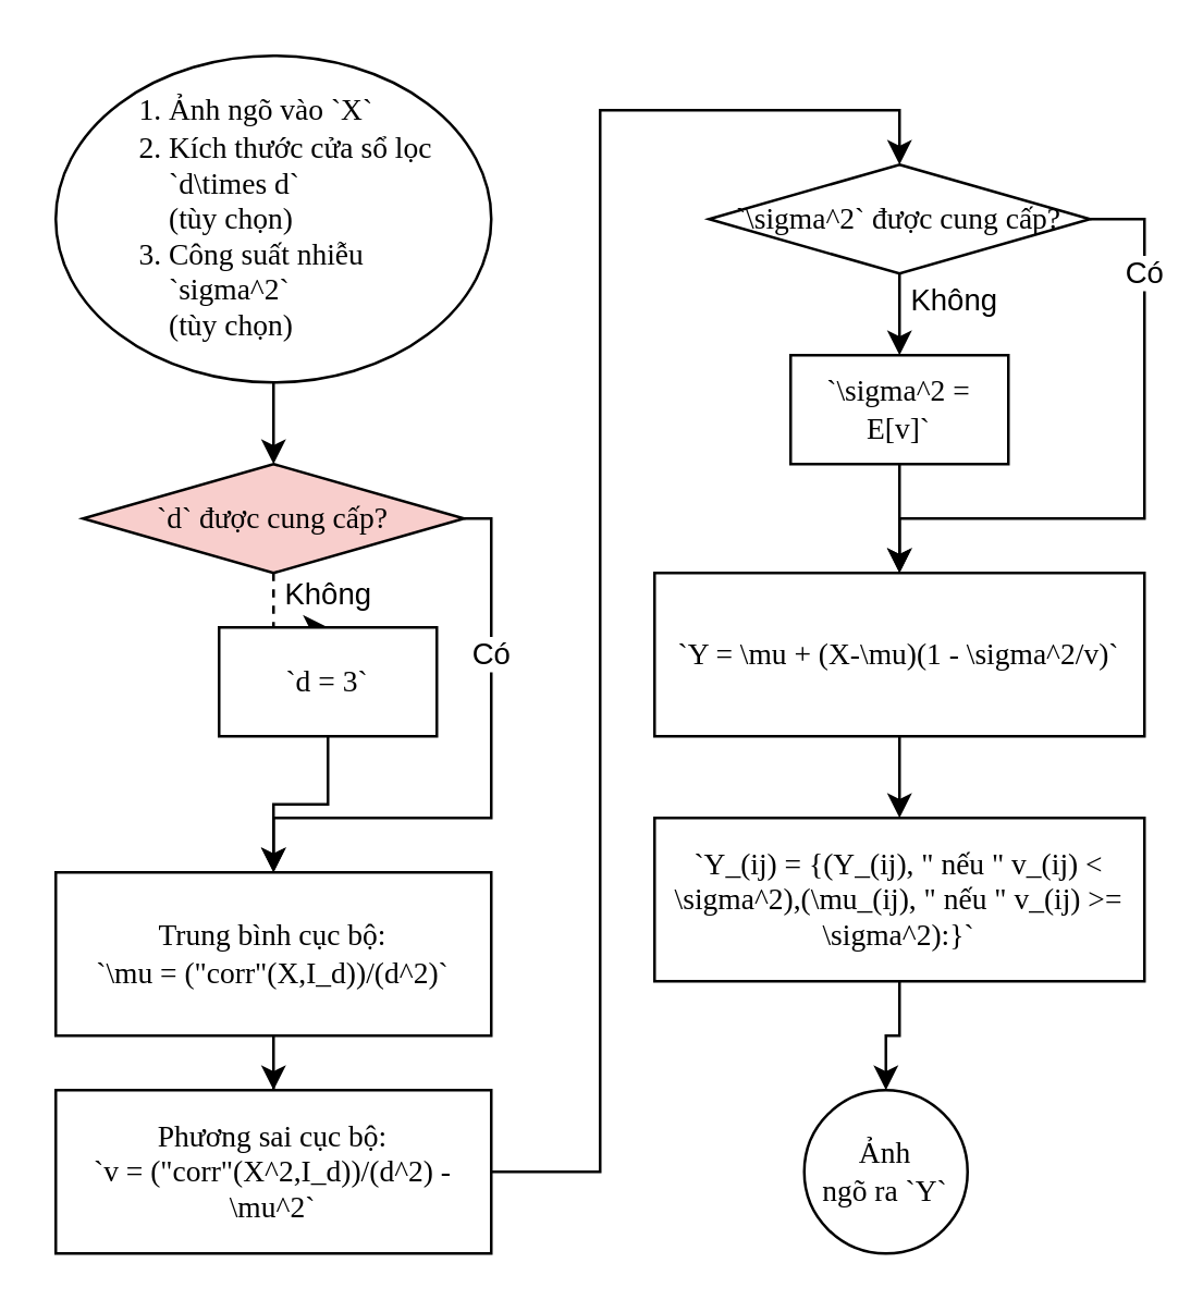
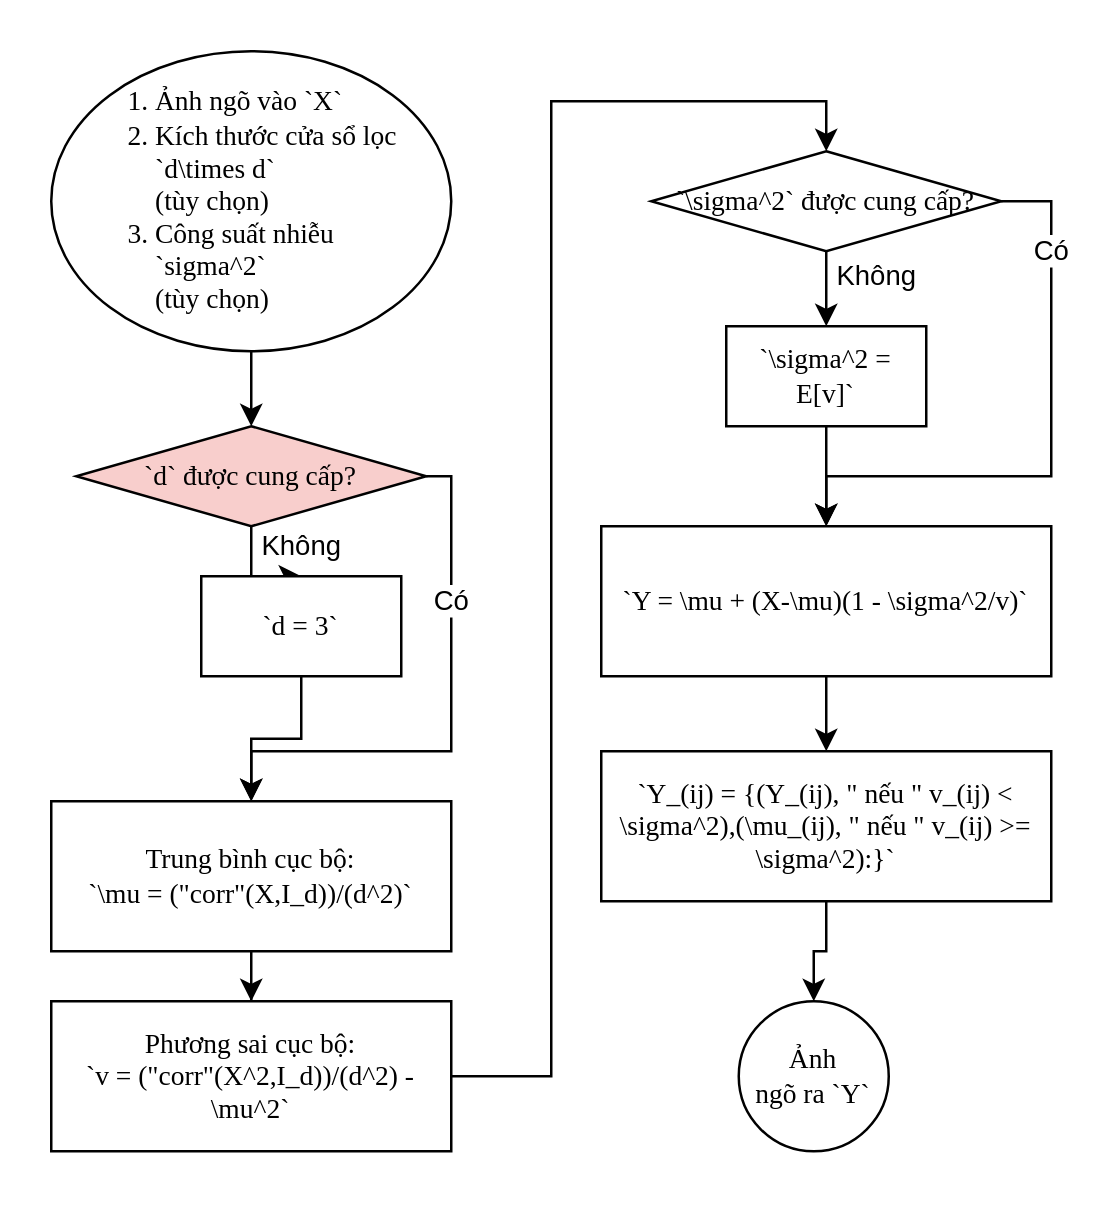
  <mxCell id="0" />
  <mxCell id="1" parent="0" />
  <mxCell id="2" style="edgeStyle=orthogonalEdgeStyle;rounded=0;orthogonalLoop=1;jettySize=auto;html=1;entryX=0.5;entryY=0;entryDx=0;entryDy=0;" edge="1" parent="1" source="3" target="11"><mxGeometry relative="1" as="geometry" /></mxCell>
  <mxCell id="3" value="&lt;ol&gt;&lt;li&gt;Ảnh ngõ vào `X`&lt;/li&gt;&lt;li&gt;&lt;span style=&quot;background-color: initial;&quot;&gt;Kích thước cửa sổ lọc `d\times d` &lt;br&gt;(tùy chọn)&lt;/span&gt;&lt;/li&gt;&lt;li&gt;Công suất nhiễu `sigma^2` &lt;br&gt;(tùy chọn)&lt;/li&gt;&lt;/ol&gt;" style="ellipse;whiteSpace=wrap;html=1;fontFamily=Lucida Console;fontSize=11;align=left;" parent="1" vertex="1"><mxGeometry width="160" height="120" as="geometry" x="20" y="20" /></mxCell>
  <mxCell id="4" style="edgeStyle=orthogonalEdgeStyle;rounded=0;orthogonalLoop=1;jettySize=auto;html=1;entryX=0.5;entryY=0;entryDx=0;entryDy=0;" edge="1" parent="1" source="5" target="8"><mxGeometry relative="1" as="geometry" /></mxCell>
  <mxCell id="5" value="Trung bình cục bộ:&lt;br&gt;`\mu = (&quot;corr&quot;(X,I_d))/(d^2)`" style="rounded=0;whiteSpace=wrap;html=1;fontFamily=Lucida Console;fontSize=11;" parent="1" vertex="1"><mxGeometry y="320" width="160" height="60" as="geometry" x="20" /></mxCell>
  <mxCell id="6" value="Ảnh &lt;br style=&quot;font-size: 11px;&quot;&gt;ngõ ra `Y`" style="ellipse;whiteSpace=wrap;html=1;aspect=fixed;fontFamily=Lucida Console;fontSize=11;" parent="1" vertex="1"><mxGeometry x="295" y="400" width="60" height="60" as="geometry" /></mxCell>
  <mxCell id="7" style="edgeStyle=orthogonalEdgeStyle;rounded=0;orthogonalLoop=1;jettySize=auto;html=1;entryX=0.5;entryY=0;entryDx=0;entryDy=0;" edge="1" parent="1" source="8" target="16"><mxGeometry relative="1" as="geometry" /></mxCell>
  <mxCell id="8" value="Phương sai cục bộ:&lt;br&gt;`v = (&quot;corr&quot;(X^2,I_d))/(d^2) - \mu^2`" style="rounded=0;whiteSpace=wrap;html=1;fontFamily=Lucida Console;fontSize=11;" vertex="1" parent="1"><mxGeometry y="400" width="160" height="60" as="geometry" x="20" /></mxCell>
- <mxCell id="9" value="Không" style="edgeStyle=orthogonalEdgeStyle;rounded=0;orthogonalLoop=1;jettySize=auto;html=1;dashed=1;" edge="1" parent="1" source="11" target="13"><mxGeometry x="-0.6" y="20" relative="1" as="geometry"><mxPoint as="offset" /></mxGeometry></mxCell>
+ <mxCell id="9" value="Không" style="edgeStyle=orthogonalEdgeStyle;rounded=0;orthogonalLoop=1;jettySize=auto;html=1;" edge="1" parent="1" source="11" target="13"><mxGeometry x="-0.6" y="20" relative="1" as="geometry"><mxPoint as="offset" /></mxGeometry></mxCell>
  <mxCell id="10" value="Có" style="edgeStyle=orthogonalEdgeStyle;rounded=0;orthogonalLoop=1;jettySize=auto;html=1;entryX=0.5;entryY=0;entryDx=0;entryDy=0;" edge="1" parent="1" source="11" target="5"><mxGeometry x="-0.455" relative="1" as="geometry"><Array as="points"><mxPoint x="180" y="190" /><mxPoint x="180" y="300" /><mxPoint x="100" y="300" /></Array><mxPoint as="offset" /></mxGeometry></mxCell>
  <mxCell id="11" value="`d` được cung cấp?" style="rhombus;whiteSpace=wrap;html=1;fontFamily=Lucida Console;fontSize=11;fillColor=#f8cecc;" vertex="1" parent="1"><mxGeometry x="30" y="170" width="140" height="40" as="geometry" /></mxCell>
  <mxCell id="12" style="edgeStyle=orthogonalEdgeStyle;rounded=0;orthogonalLoop=1;jettySize=auto;html=1;entryX=0.5;entryY=0;entryDx=0;entryDy=0;" edge="1" parent="1" source="13" target="5"><mxGeometry relative="1" as="geometry" /></mxCell>
  <mxCell id="13" value="`d = 3`" style="rounded=0;whiteSpace=wrap;html=1;fontFamily=Lucida Console;fontSize=11;" vertex="1" parent="1"><mxGeometry x="80" y="230" width="80" height="40" as="geometry" /></mxCell>
  <mxCell id="14" value="Không" style="edgeStyle=orthogonalEdgeStyle;rounded=0;orthogonalLoop=1;jettySize=auto;html=1;entryX=0.5;entryY=0;entryDx=0;entryDy=0;" edge="1" parent="1" source="16" target="18"><mxGeometry x="0.2" y="20" relative="1" as="geometry"><mxPoint as="offset" /></mxGeometry></mxCell>
  <mxCell id="15" value="Có" style="edgeStyle=orthogonalEdgeStyle;rounded=0;orthogonalLoop=1;jettySize=auto;html=1;entryX=0.5;entryY=0;entryDx=0;entryDy=0;" edge="1" parent="1" source="16" target="20"><mxGeometry x="-0.667" relative="1" as="geometry"><Array as="points"><mxPoint x="420" y="80" /><mxPoint x="420" y="190" /><mxPoint x="330" y="190" /></Array><mxPoint as="offset" /></mxGeometry></mxCell>
  <mxCell id="16" value="`\sigma^2` được cung cấp?" style="rhombus;whiteSpace=wrap;html=1;fontFamily=Lucida Console;fontSize=11;" vertex="1" parent="1"><mxGeometry x="260" y="60" width="140" height="40" as="geometry" /></mxCell>
  <mxCell id="17" style="edgeStyle=orthogonalEdgeStyle;rounded=0;orthogonalLoop=1;jettySize=auto;html=1;entryX=0.5;entryY=0;entryDx=0;entryDy=0;" edge="1" parent="1" source="18" target="20"><mxGeometry relative="1" as="geometry" /></mxCell>
  <mxCell id="18" value="`\sigma^2 = E[v]`" style="rounded=0;whiteSpace=wrap;html=1;fontFamily=Lucida Console;fontSize=11;" vertex="1" parent="1"><mxGeometry x="290" y="130" width="80" height="40" as="geometry" /></mxCell>
  <mxCell id="19" style="edgeStyle=orthogonalEdgeStyle;rounded=0;orthogonalLoop=1;jettySize=auto;html=1;entryX=0.5;entryY=0;entryDx=0;entryDy=0;" edge="1" parent="1" source="20" target="22"><mxGeometry relative="1" as="geometry" /></mxCell>
  <mxCell id="20" value="`Y = \mu + (X-\mu)(1 - \sigma^2/v)`" style="rounded=0;whiteSpace=wrap;html=1;fontFamily=Lucida Console;fontSize=11;" vertex="1" parent="1"><mxGeometry x="240" y="210" width="180" height="60" as="geometry" /></mxCell>
  <mxCell id="21" style="edgeStyle=orthogonalEdgeStyle;rounded=0;orthogonalLoop=1;jettySize=auto;html=1;entryX=0.5;entryY=0;entryDx=0;entryDy=0;" edge="1" parent="1" source="22" target="6"><mxGeometry relative="1" as="geometry" /></mxCell>
  <mxCell id="22" value="`Y_(ij) = {(Y_(ij), &quot; nếu &quot; v_(ij) &amp;lt; \sigma^2),(\mu_(ij), &quot; nếu &quot; v_(ij) &amp;gt;= \sigma^2):}`" style="rounded=0;whiteSpace=wrap;html=1;fontFamily=Lucida Console;fontSize=11;" vertex="1" parent="1"><mxGeometry x="240" y="300" width="180" height="60" as="geometry" /></mxCell>
